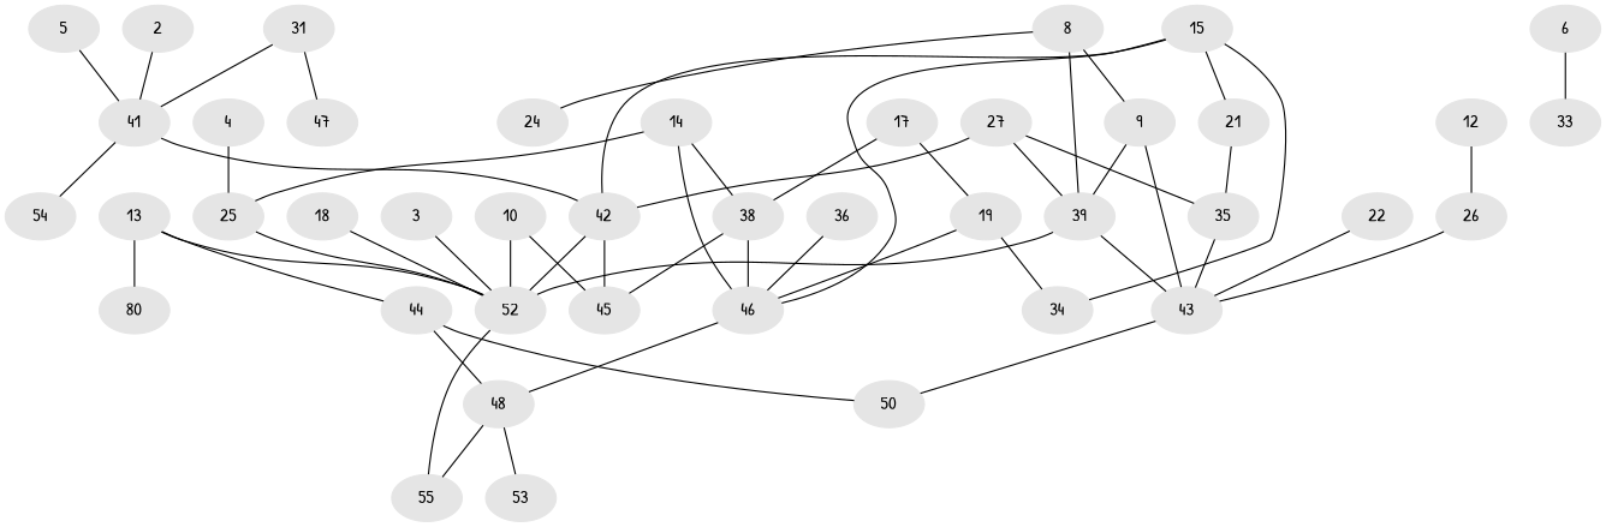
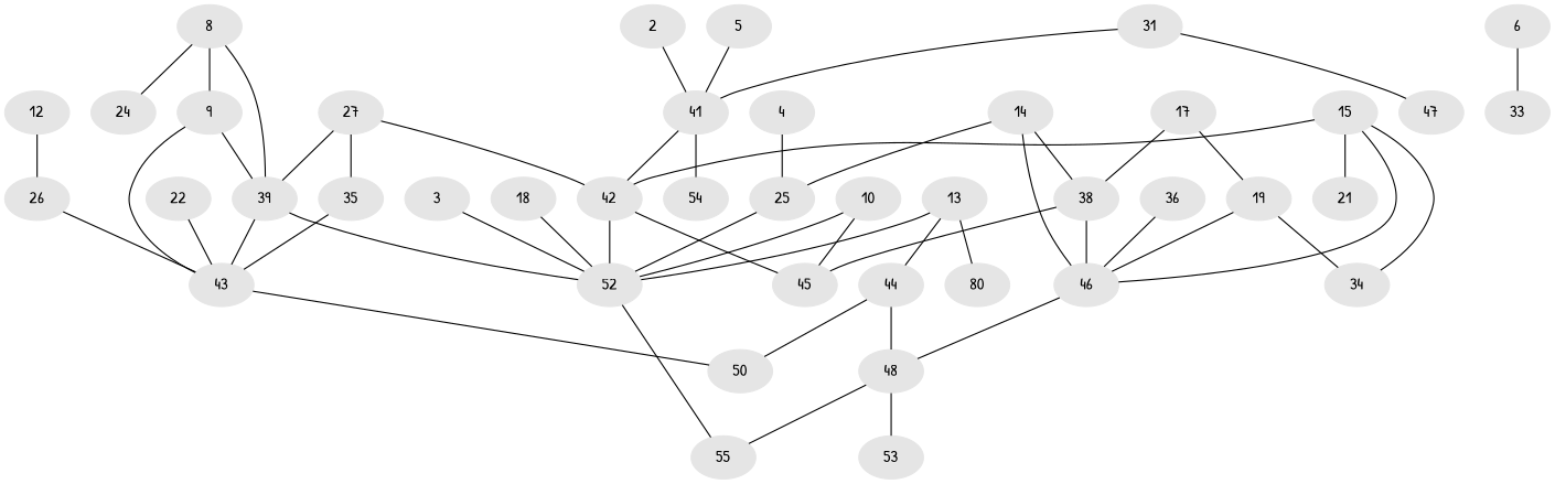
  graph {
    fontname="Patrick Hand"
    node [color=gray90 fontname="Patrick Hand" style=filled]
    edge [fontname="Patrick Hand" weight=1.0]
    2
    41
    42
    54
    3
    52
    55
    4
    25
    5
    6
    33
    8
    24
    39
    9
    27
    35
    43
    50
    10
    45
    12
    26
    13
    n26 [label=80]
    44
    48
    14
    38
    46
    15
    21
    34
    17
    19
    18
    22
    31
    47
    36
    53
    2 -- 41
    41 -- 42
    41 -- 54
    42 -- 52 [weight=2.0]
    42 -- 45
    3 -- 52
    52 -- 55
    4 -- 25
    25 -- 52
    5 -- 41
    6 -- 33
    8 -- 24
    8 -- 39
    8 -- 9
    39 -- 52
    39 -- 43
    9 -- 39
    9 -- 43
    27 -- 42
    27 -- 39
    27 -- 35
    35 -- 43
    43 -- 50
    10 -- 52
    10 -- 45
    12 -- 26 [weight=2.0]
    26 -- 43
    13 -- 52
    13 -- n26
    13 -- 44
    44 -- 50
    44 -- 48 [weight=2.0]
    48 -- 55
    48 -- 53
    14 -- 25
    14 -- 38
    14 -- 46 [weight=2.0]
    38 -- 45
    38 -- 46
    46 -- 48
    15 -- 42
    15 -- 46
    15 -- 21
    15 -- 34
-   21 -- 35
    17 -- 38
    17 -- 19
    19 -- 46
    19 -- 34
    18 -- 52
    22 -- 43
    31 -- 41
    31 -- 47
    36 -- 46
  }
